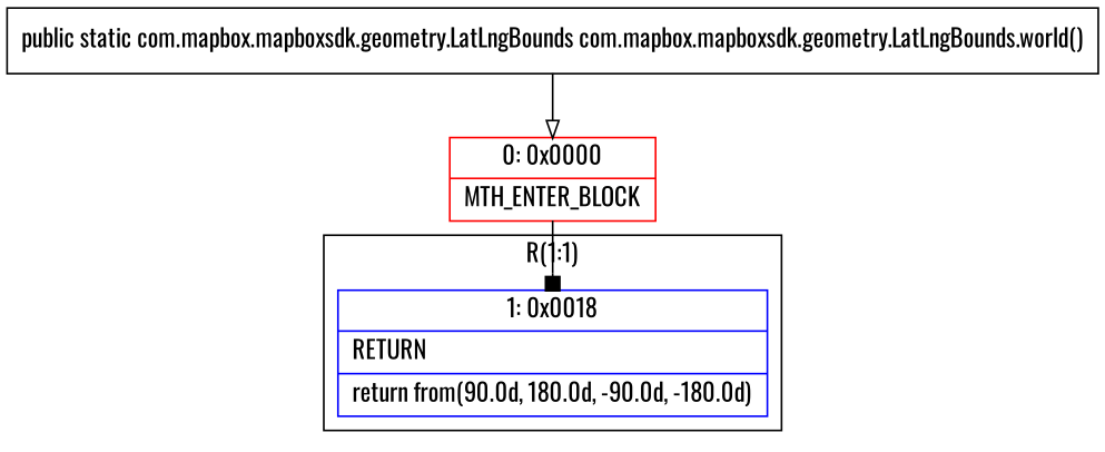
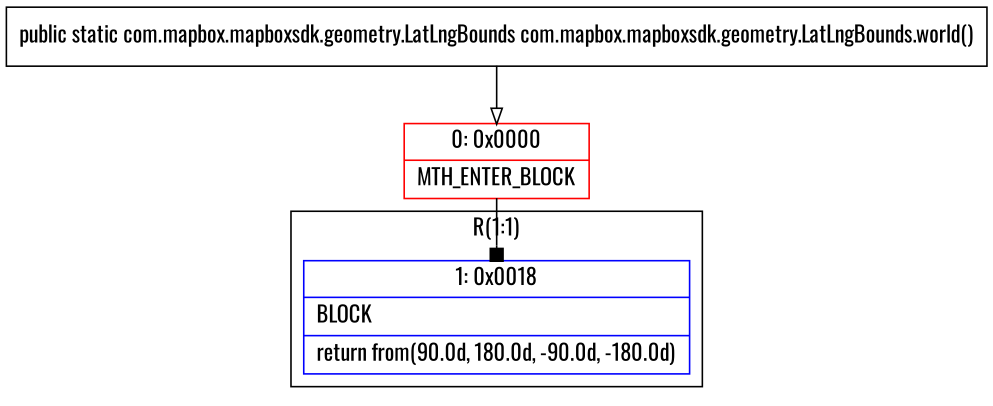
  digraph {
    fontname=Oswald
    node [shape=record fontname=Oswald]
    edge [fontname=Oswald]
-   n1 [color=blue label="{1\:\ 0x0018|RETURN\l|return from(90.0d, 180.0d, \-90.0d, \-180.0d)\l}"]
+   n1 [color=blue label="{1\:\ 0x0018|BLOCK\l|return from(90.0d, 180.0d, \-90.0d, \-180.0d)\l}"]
    n2 [color=red label="{0\:\ 0x0000|MTH_ENTER_BLOCK\l}"]
    n3 [label="{public static com.mapbox.mapboxsdk.geometry.LatLngBounds com.mapbox.mapboxsdk.geometry.LatLngBounds.world() }"]
    subgraph cluster_1 {
      label="R(1:1)"
      n1
    }
    n2 -> n1 [arrowhead=box]
    n3 -> n2 [arrowhead=onormal]
  }
